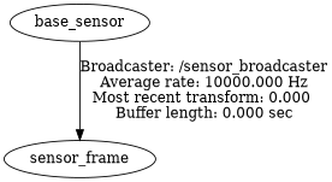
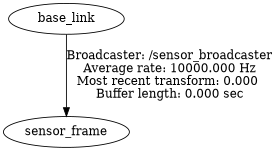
  digraph {
-   base_link [label=base_sensor]
+   base_link
    sensor_frame
    base_link -> sensor_frame [label="Broadcaster: /sensor_broadcaster\nAverage rate: 10000.000 Hz\nMost recent transform: 0.000 \nBuffer length: 0.000 sec\n"]
  }
